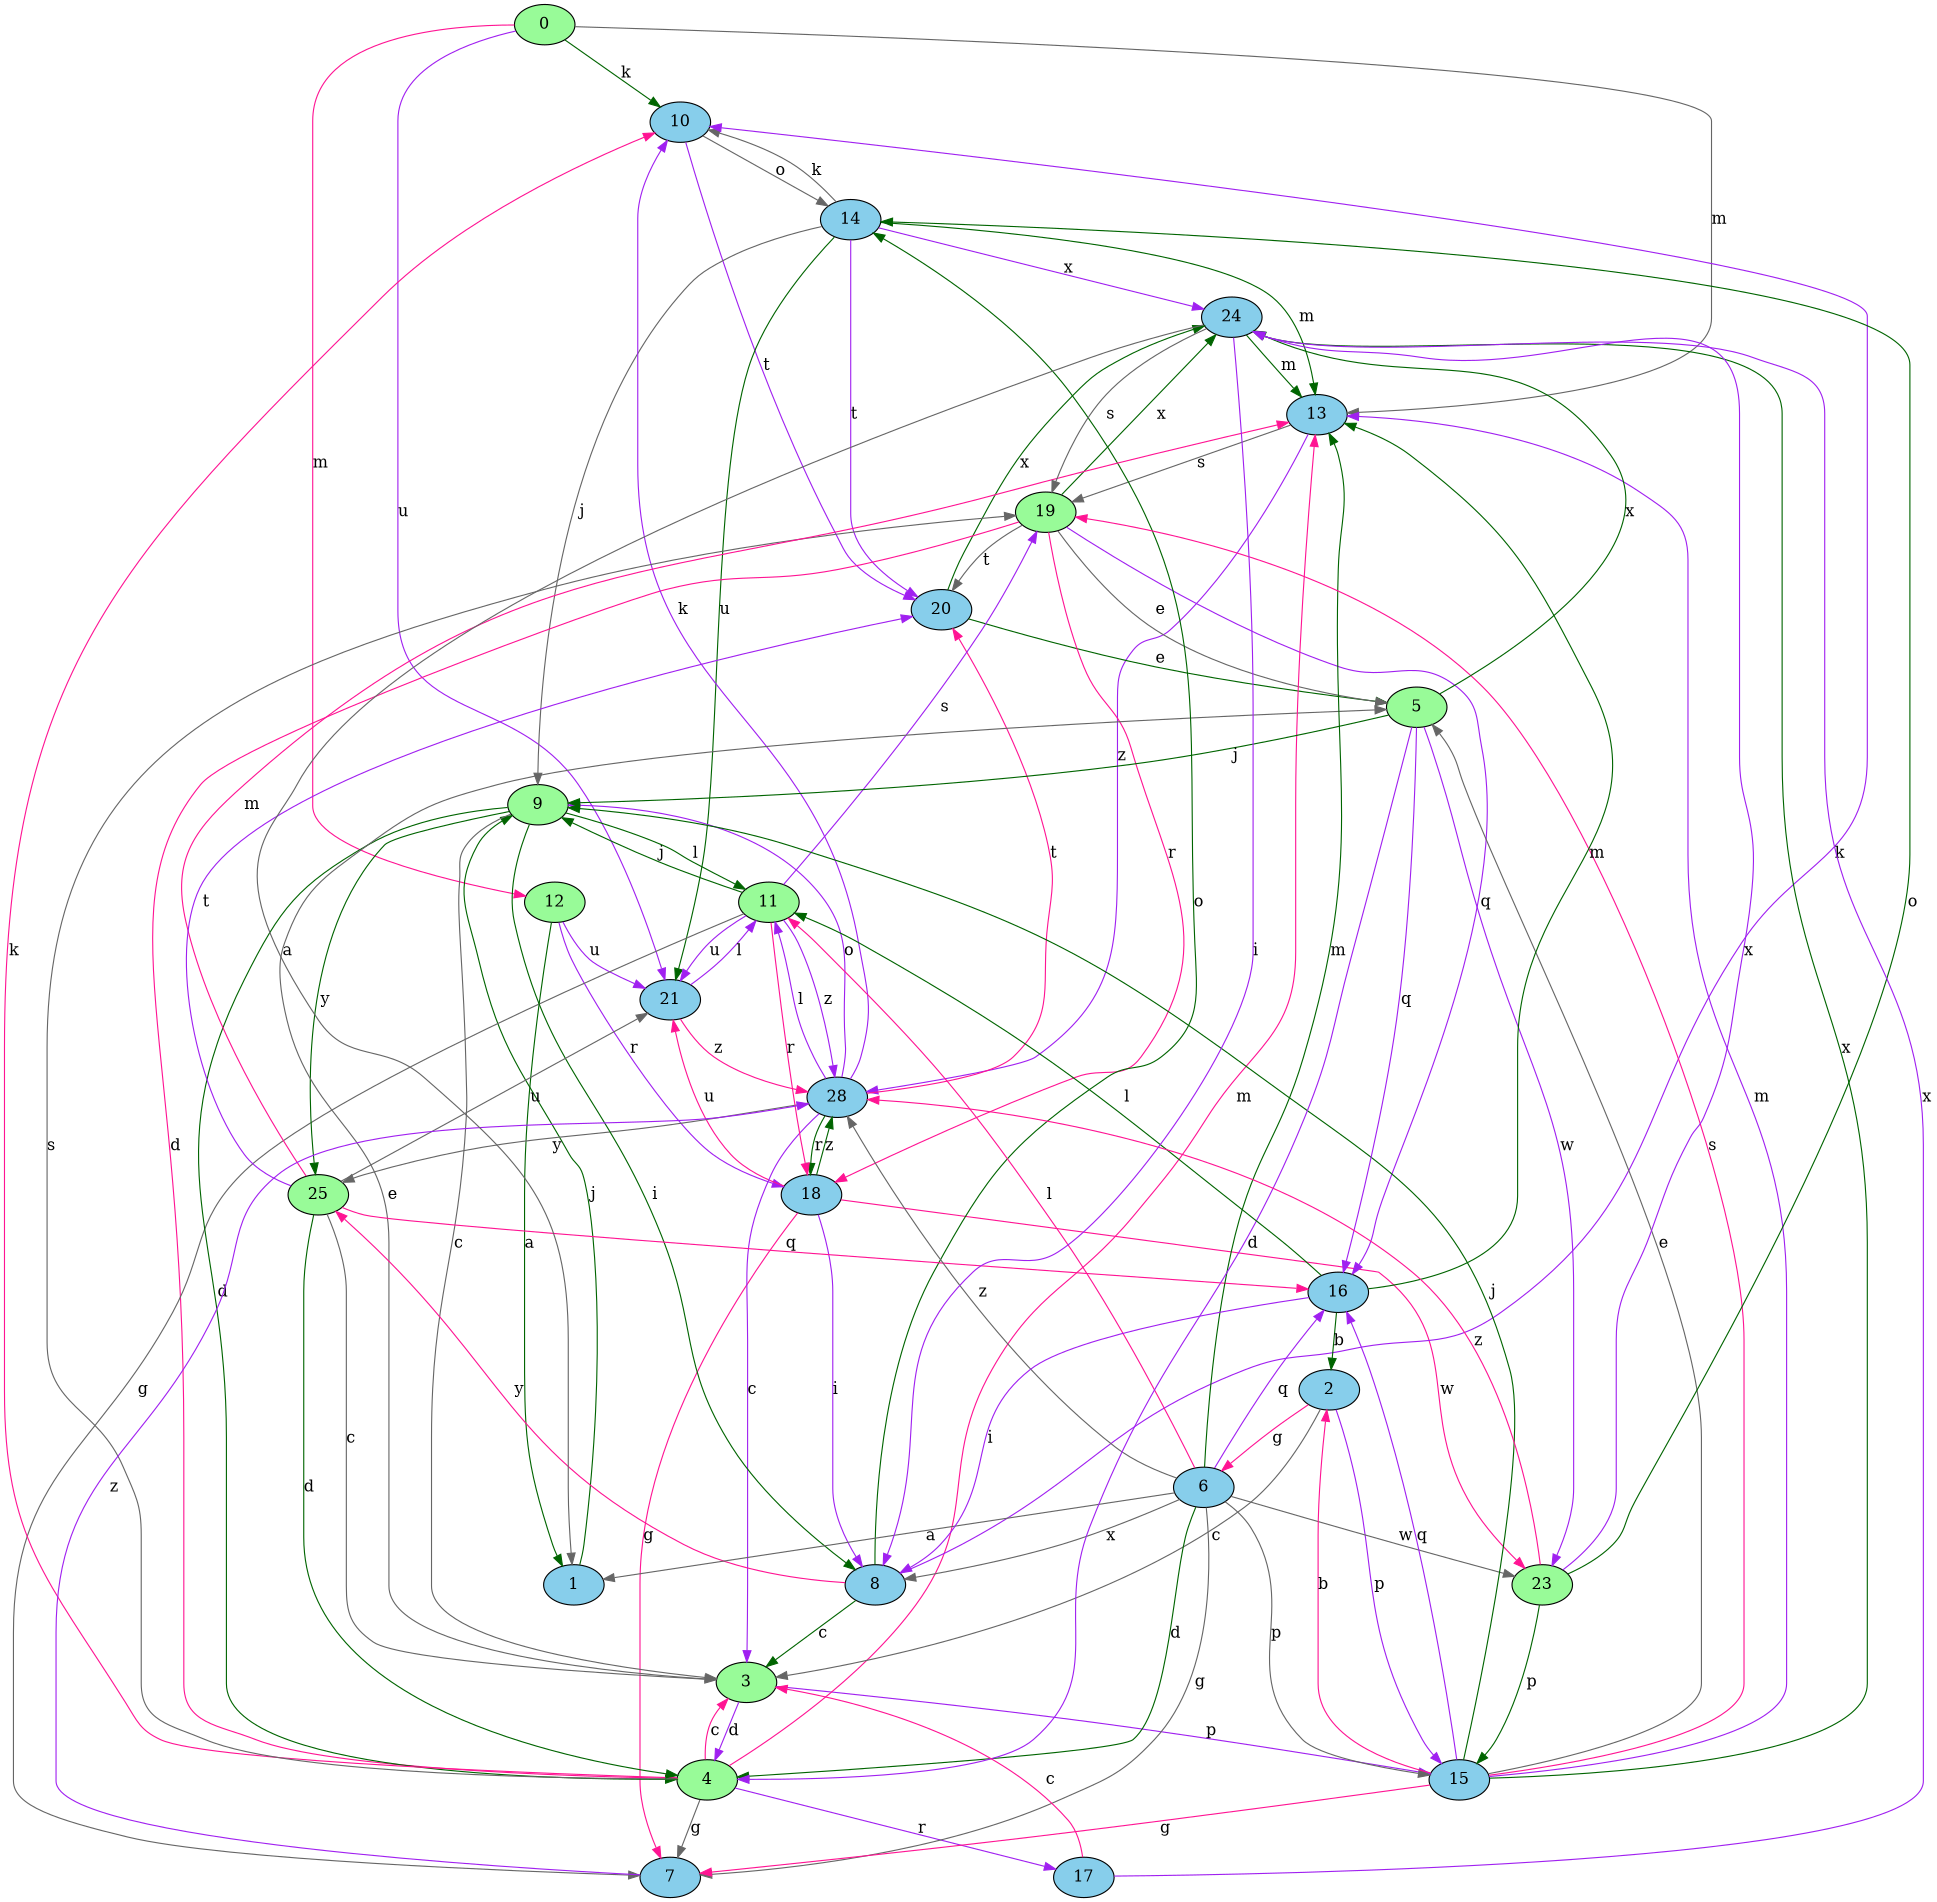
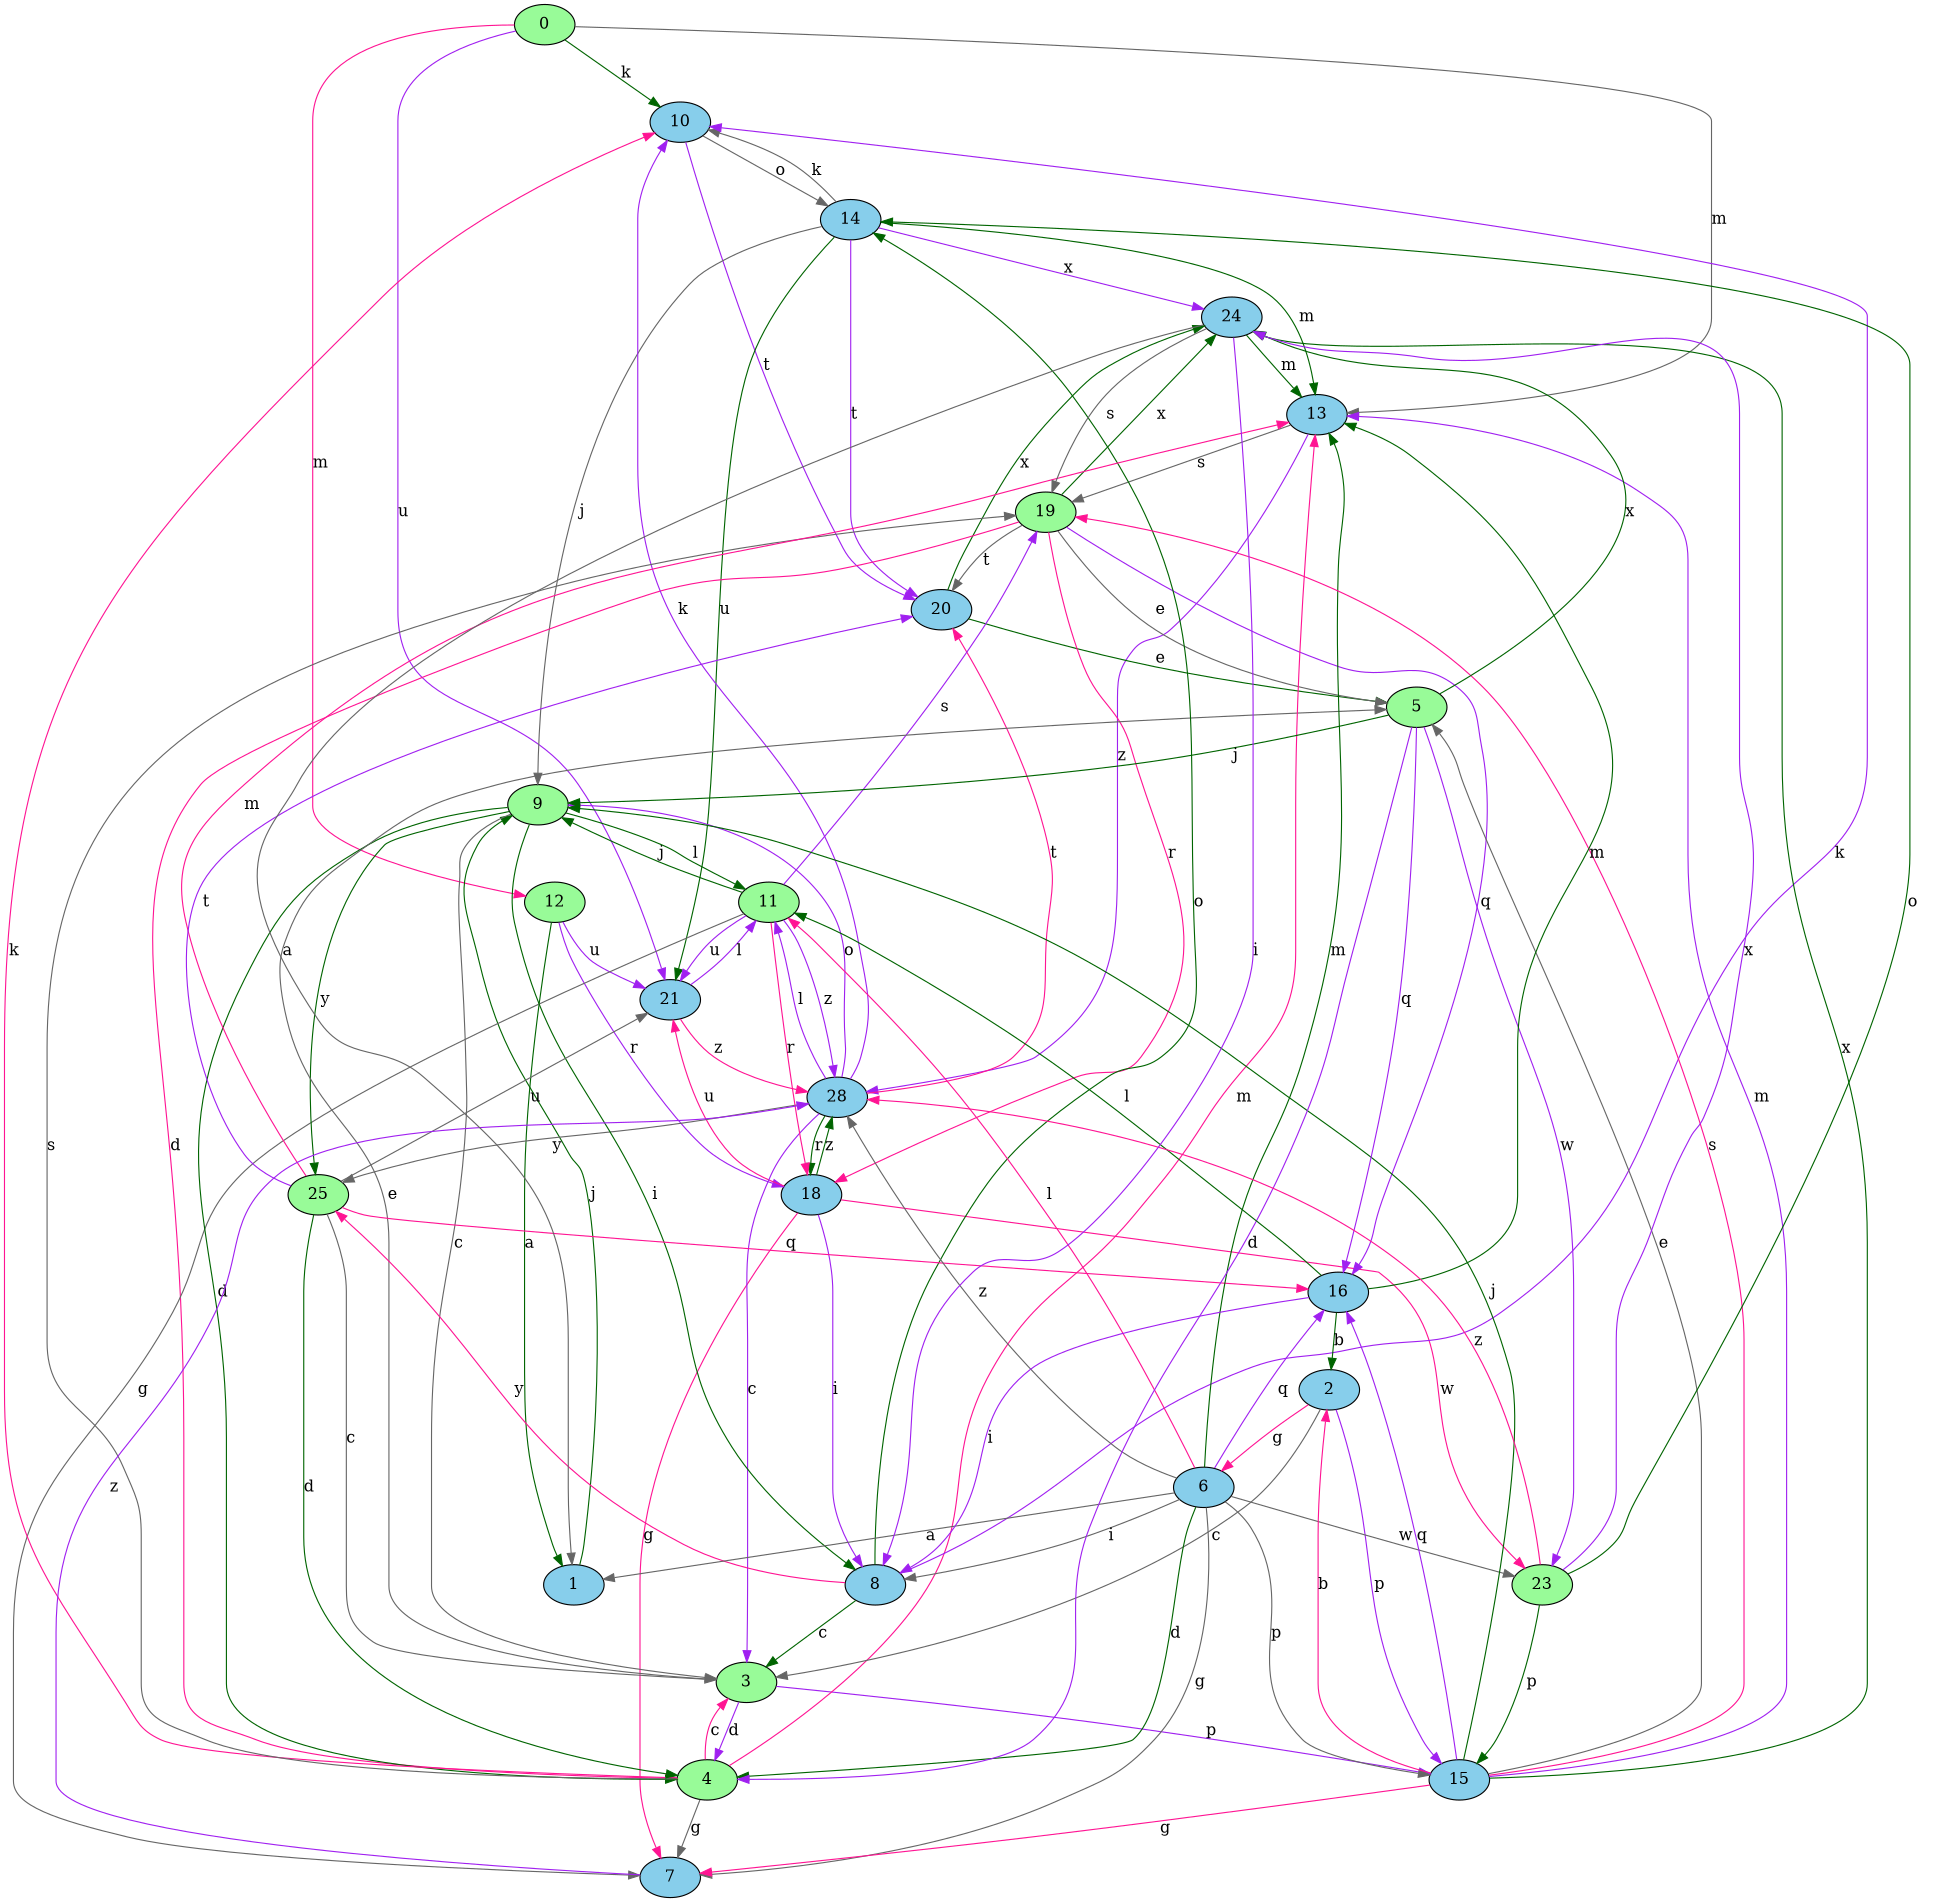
  strict digraph {
    node [fillcolor=skyblue style=filled]
    edge [color=purple]
    0 [fillcolor=palegreen]
    10
    12 [fillcolor=palegreen]
    13
    21
    14
    20
    1
    18
    19 [fillcolor=palegreen]
    28
    11 [fillcolor=palegreen]
    9 [fillcolor=palegreen]
    3 [fillcolor=palegreen]
    4 [fillcolor=palegreen]
    8
    25 [fillcolor=palegreen]
    2
    6
    15
    5 [fillcolor=palegreen]
    7
    16
    23 [fillcolor=palegreen]
    24
-   17
    0 -> 10 [color=darkgreen label=k]
    0 -> 12 [color=deeppink label=m]
    0 -> 13 [color=gray40 label=m]
    0 -> 21 [label=u]
    10 -> 14 [color=gray40 label=o]
    10 -> 20 [label=t]
    12 -> 21 [label=u]
    12 -> 1 [color=darkgreen label=a]
    12 -> 18 [label=r]
    13 -> 19 [color=gray40 label=s]
    13 -> 28 [label=z]
    21 -> 28 [color=deeppink label=z]
    21 -> 11 [label=l]
    14 -> 10 [color=gray40 label=k]
    14 -> 13 [color=darkgreen label=m]
    14 -> 21 [color=darkgreen label=u]
    14 -> 20 [label=t]
    14 -> 9 [color=gray40 label=j]
    14 -> 24 [label=x]
    20 -> 5 [color=darkgreen label=e]
    20 -> 24 [color=darkgreen label=x]
    1 -> 9 [color=darkgreen label=j]
    18 -> 21 [color=deeppink label=u]
    18 -> 28 [color=darkgreen label=z]
    18 -> 8 [label=i]
    18 -> 7 [color=deeppink label=g]
    18 -> 23 [color=deeppink label=w]
    19 -> 20 [color=gray40 label=t]
    19 -> 18 [color=deeppink label=r]
    19 -> 4 [color=deeppink label=d]
    19 -> 5 [color=gray40 label=e]
    19 -> 16 [label=q]
    19 -> 24 [color=darkgreen label=x]
    28 -> 10 [label=k]
    28 -> 20 [color=deeppink label=t]
    28 -> 18 [color=darkgreen label=r]
    28 -> 11 [label=l]
    28 -> 9 [label=o]
    28 -> 3 [label=c]
    28 -> 25 [color=gray40 label=y]
    11 -> 21 [label=u]
    11 -> 18 [color=deeppink label=r]
    11 -> 19 [label=s]
    11 -> 28 [label=z]
    11 -> 9 [color=darkgreen label=j]
    11 -> 7 [color=gray40 label=g]
    9 -> 11 [color=darkgreen label=l]
    9 -> 3 [color=gray40 label=c]
    9 -> 4 [color=darkgreen label=d]
    9 -> 8 [color=darkgreen label=i]
    9 -> 25 [color=darkgreen label=y]
    3 -> 4 [label=d]
    3 -> 15 [label=p]
    3 -> 5 [color=gray40 label=e]
    4 -> 10 [color=deeppink label=k]
    4 -> 13 [color=deeppink label=m]
    4 -> 19 [color=gray40 label=s]
    4 -> 3 [color=deeppink label=c]
    4 -> 7 [color=gray40 label=g]
-   4 -> 17 [label=r]
    8 -> 10 [label=k]
    8 -> 14 [color=darkgreen label=o]
    8 -> 3 [color=darkgreen label=c]
    8 -> 25 [color=deeppink label=y]
    25 -> 13 [color=deeppink label=m]
    25 -> 21 [color=gray40 label=u]
    25 -> 20 [label=t]
    25 -> 3 [color=gray40 label=c]
    25 -> 4 [color=darkgreen label=d]
    25 -> 16 [color=deeppink label=q]
    2 -> 3 [color=gray40 label=c]
    2 -> 6 [color=deeppink label=g]
    2 -> 15 [label=p]
    6 -> 13 [color=darkgreen label=m]
    6 -> 1 [color=gray40 label=a]
    6 -> 28 [color=gray40 label=z]
    6 -> 11 [color=deeppink label=l]
    6 -> 4 [color=darkgreen label=d]
-   6 -> 8 [color=gray40 label=x]
+   6 -> 8 [color=gray40 label=i]
    6 -> 15 [color=gray40 label=p]
    6 -> 7 [color=gray40 label=g]
    6 -> 16 [label=q]
    6 -> 23 [color=gray40 label=w]
    15 -> 13 [label=m]
    15 -> 19 [color=deeppink label=s]
    15 -> 9 [color=darkgreen label=j]
    15 -> 2 [color=deeppink label=b]
    15 -> 5 [color=gray40 label=e]
    15 -> 7 [color=deeppink label=g]
    15 -> 16 [label=q]
    15 -> 24 [color=darkgreen label=x]
    5 -> 9 [color=darkgreen label=j]
    5 -> 4 [label=d]
    5 -> 16 [label=q]
    5 -> 23 [label=w]
    5 -> 24 [color=darkgreen label=x]
    7 -> 28 [label=z]
    16 -> 13 [color=darkgreen label=m]
    16 -> 11 [color=darkgreen label=l]
    16 -> 8 [label=i]
    16 -> 2 [color=darkgreen label=b]
    23 -> 14 [color=darkgreen label=o]
    23 -> 28 [color=deeppink label=z]
    23 -> 15 [color=darkgreen label=p]
    23 -> 24 [label=x]
    24 -> 13 [color=darkgreen label=m]
    24 -> 1 [color=gray40 label=a]
    24 -> 19 [color=gray40 label=s]
    24 -> 8 [label=i]
-   17 -> 3 [color=deeppink label=c]
-   17 -> 24 [label=x]
  }
